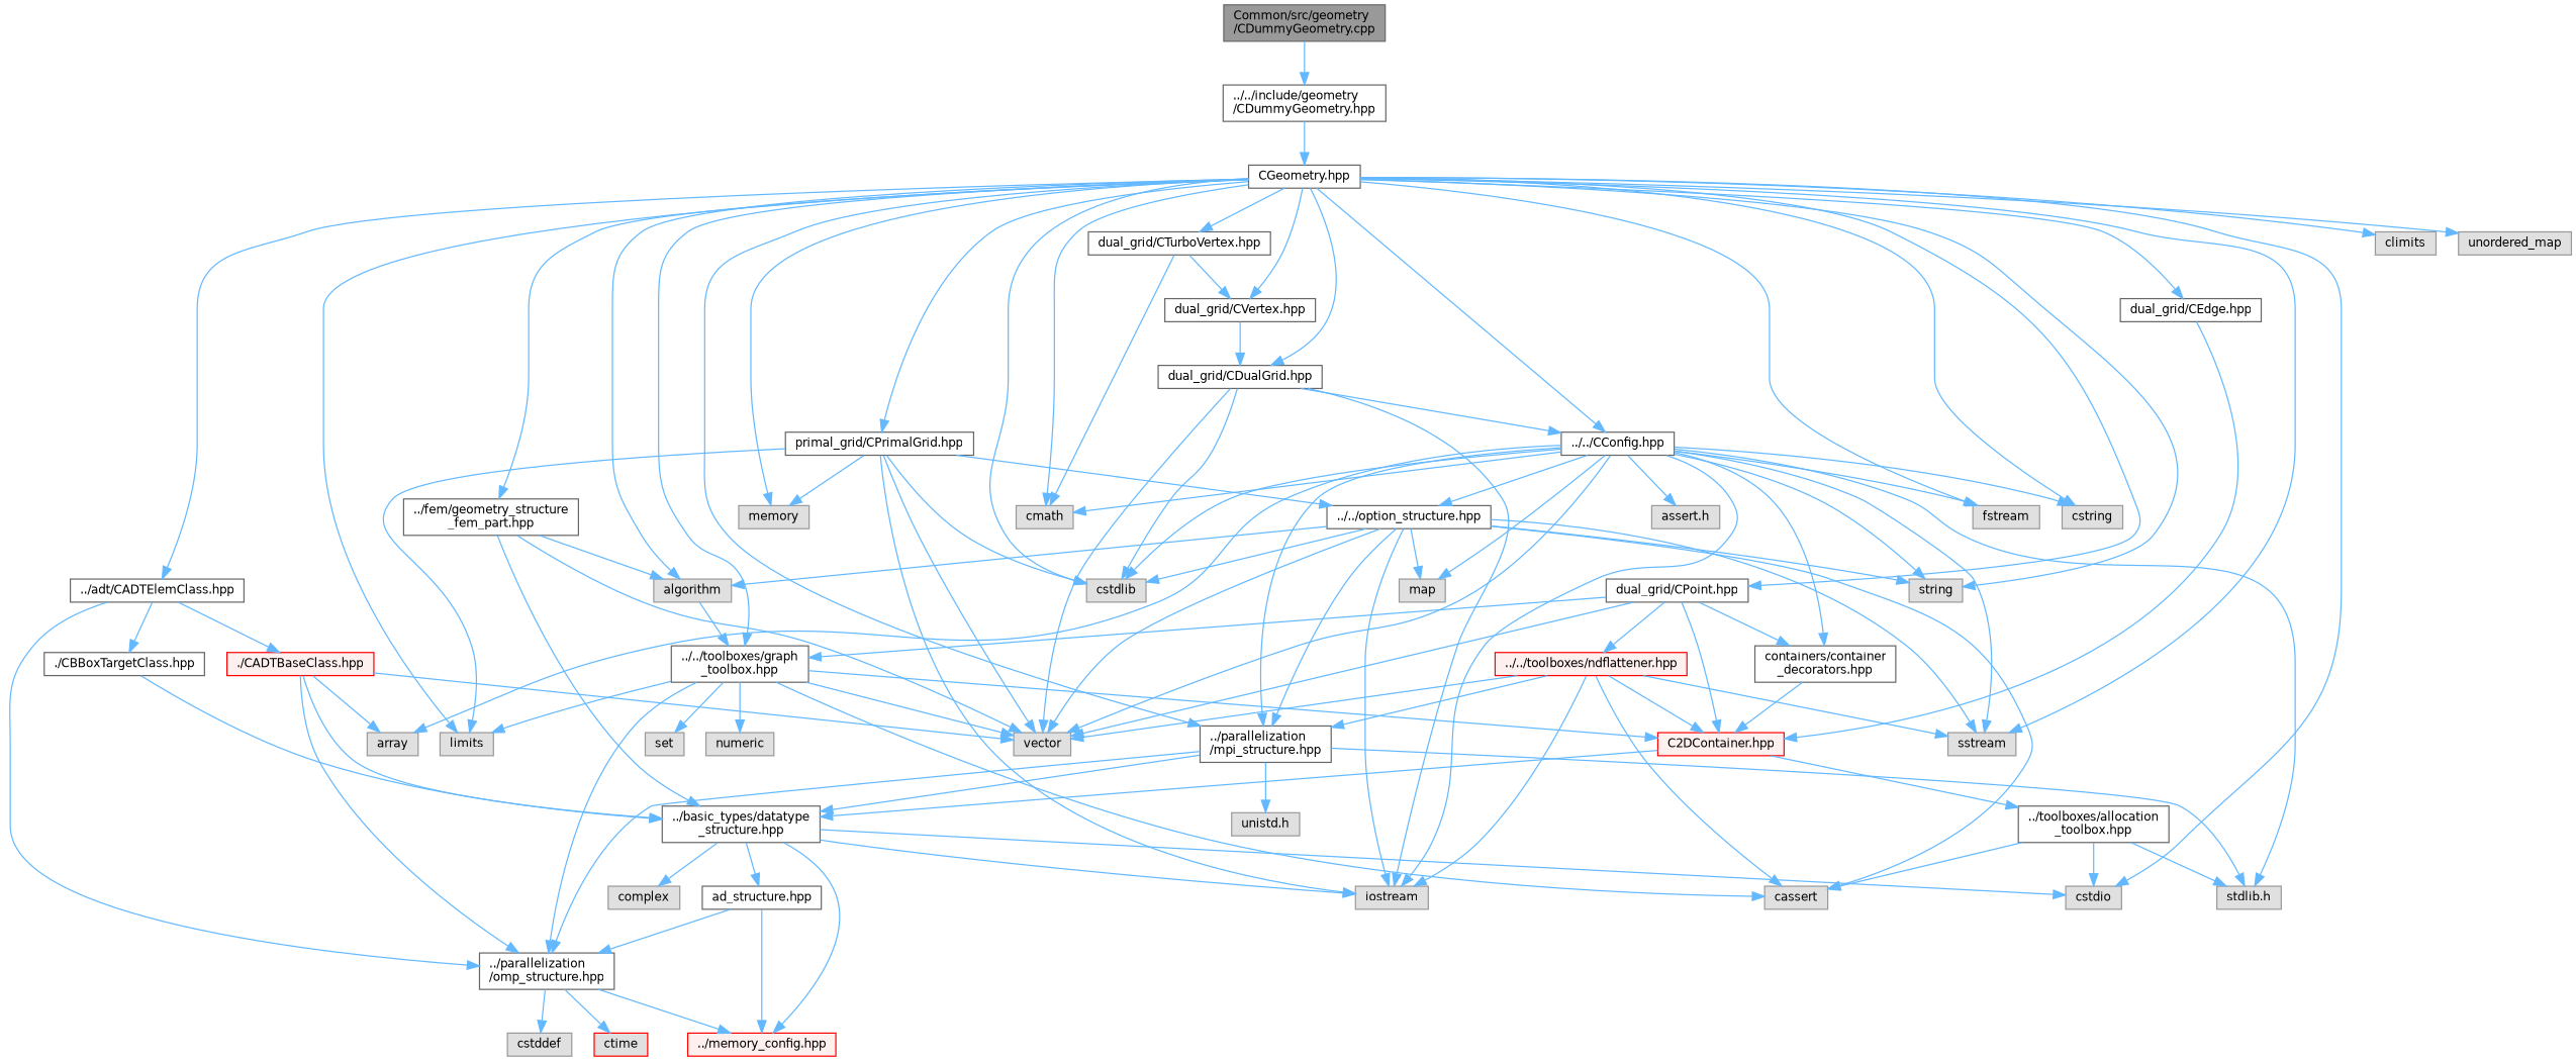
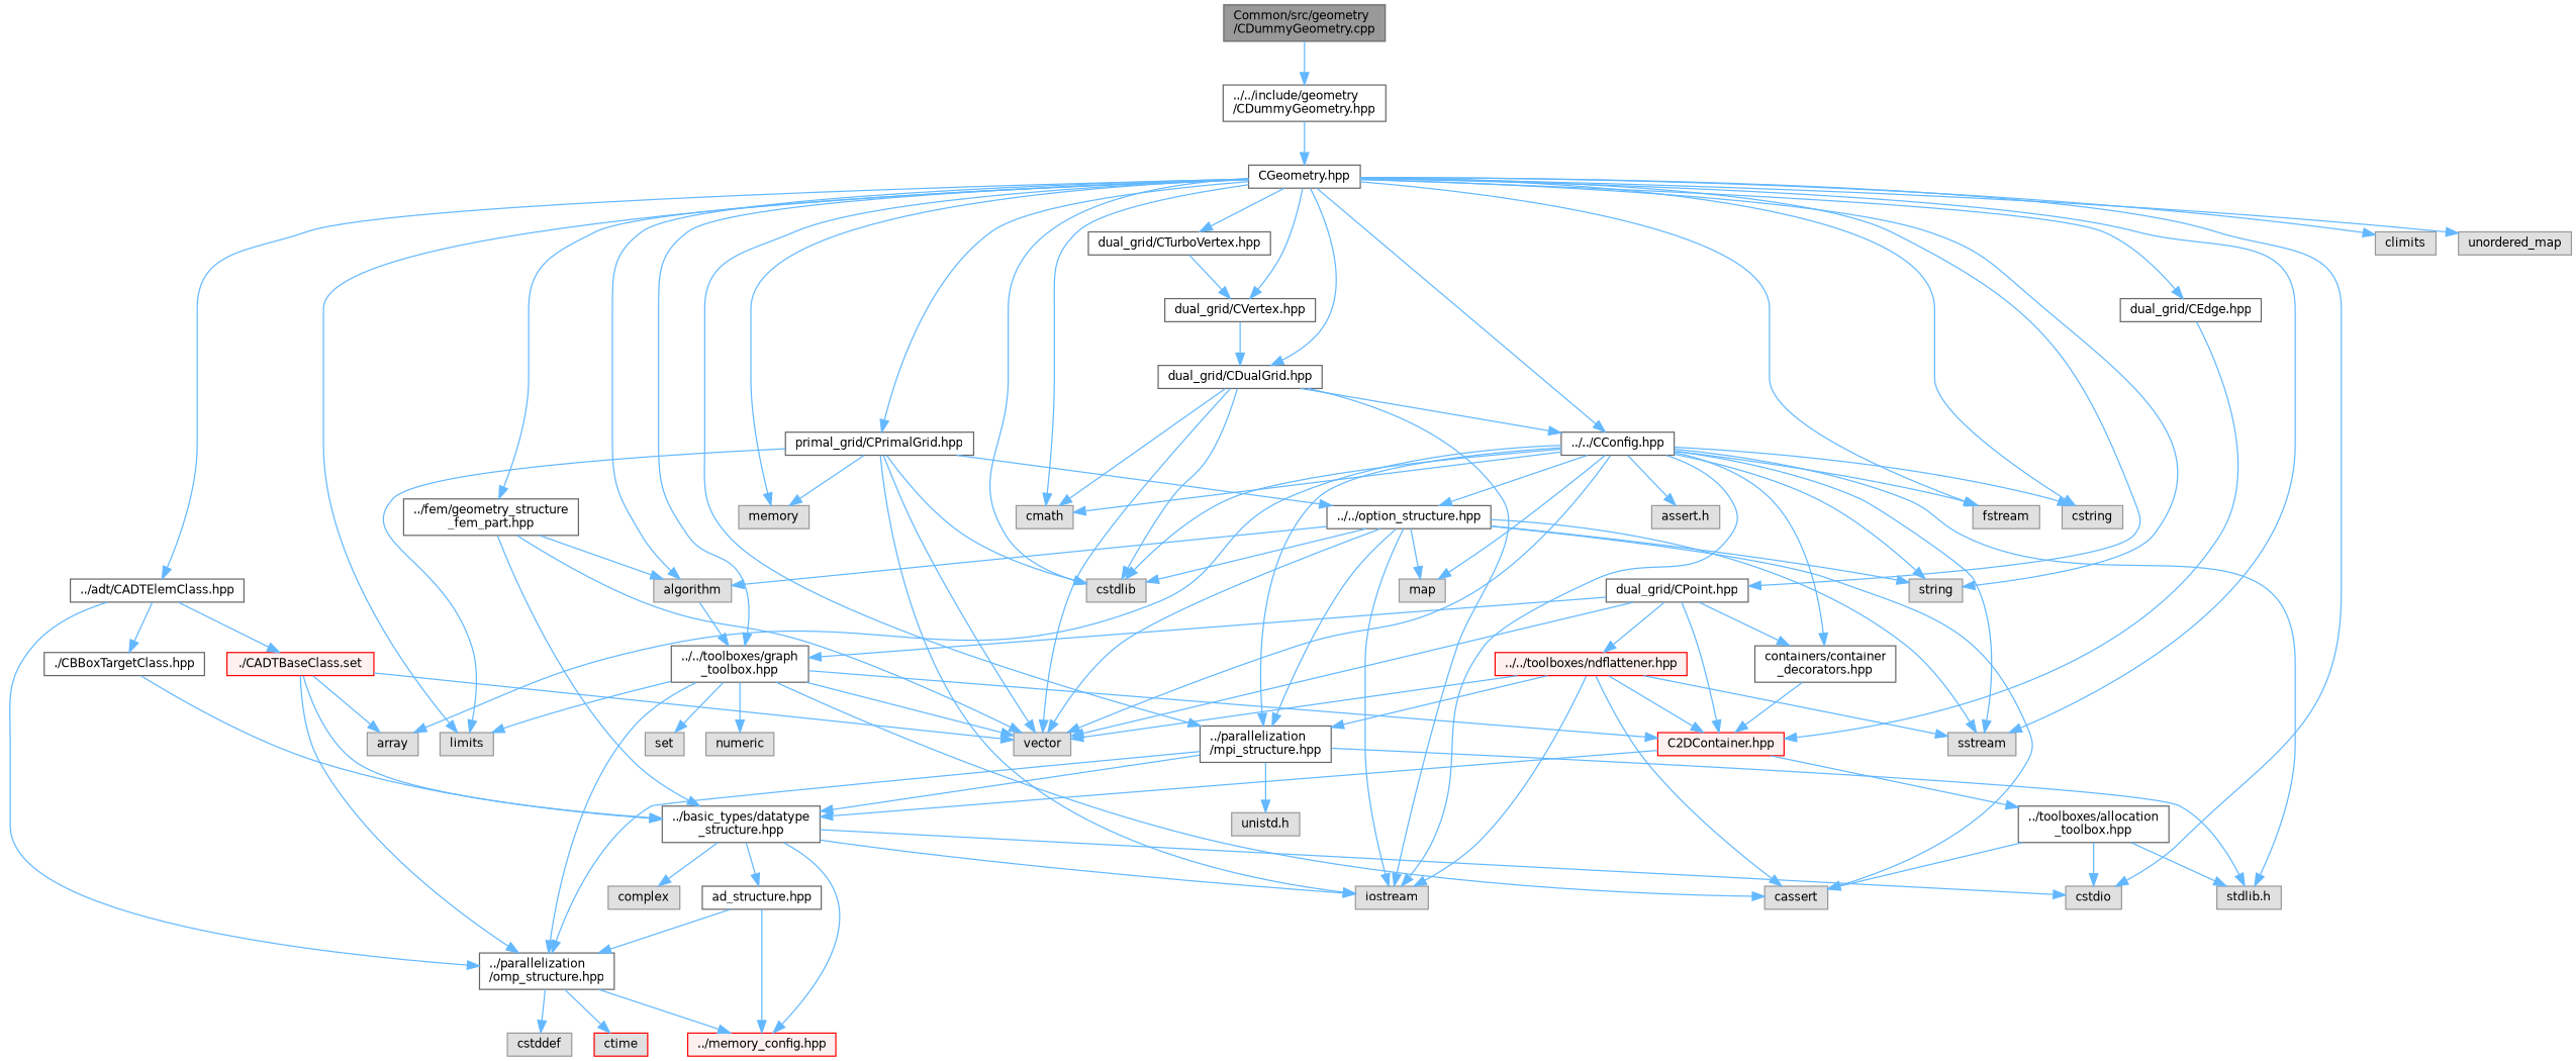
  digraph {
    node [color=grey60 fillcolor="#E0E0E0" fontname=Helvetica fontsize=10 shape=box style=filled]
    edge [color=steelblue1 fontname=Helvetica fontsize=10 labelfontname=Helvetica labelfontsize=10 style=solid]
    n1 [color=gray40 fillcolor=grey60 fontcolor=black height=0.2 label="Common/src/geometry\l/CDummyGeometry.cpp" width=0.4]
    n2 [color=grey40 fillcolor=white height=0.2 label="../../include/geometry\l/CDummyGeometry.hpp" width=0.4]
    n3 [color=grey40 fillcolor=white height=0.2 label="CGeometry.hpp" width=0.4]
    n4 [height=0.2 label=limits width=0.4]
    n5 [color=grey40 fillcolor=white height=0.2 label="../parallelization\l/mpi_structure.hpp" width=0.4]
    n6 [height=0.2 label=cstdio width=0.4]
    n7 [height=0.2 label=string width=0.4]
    n8 [height=0.2 label=fstream width=0.4]
    n9 [height=0.2 label=sstream width=0.4]
    n10 [height=0.2 label=cmath width=0.4]
    n11 [height=0.2 label=algorithm width=0.4]
    n12 [height=0.2 label=cstring width=0.4]
    n13 [height=0.2 label=cstdlib width=0.4]
    n14 [height=0.2 label=climits width=0.4]
    n15 [height=0.2 label=memory width=0.4]
    n16 [height=0.2 label=unordered_map width=0.4]
    n17 [color=grey40 fillcolor=white height=0.2 label="primal_grid/CPrimalGrid.hpp" width=0.4]
    n18 [color=grey40 fillcolor=white height=0.2 label="dual_grid/CDualGrid.hpp" width=0.4]
    n19 [color=grey40 fillcolor=white height=0.2 label="../../CConfig.hpp" width=0.4]
    n20 [color=grey40 fillcolor=white height=0.2 label="dual_grid/CPoint.hpp" width=0.4]
    n21 [color=grey40 fillcolor=white height=0.2 label="../../toolboxes/graph\l_toolbox.hpp" width=0.4]
    n22 [color=grey40 fillcolor=white height=0.2 label="dual_grid/CEdge.hpp" width=0.4]
    n23 [color=grey40 fillcolor=white height=0.2 label="dual_grid/CVertex.hpp" width=0.4]
    n24 [color=grey40 fillcolor=white height=0.2 label="dual_grid/CTurboVertex.hpp" width=0.4]
    n25 [color=grey40 fillcolor=white height=0.2 label="../fem/geometry_structure\l_fem_part.hpp" width=0.4]
    n26 [color=grey40 fillcolor=white height=0.2 label="../adt/CADTElemClass.hpp" width=0.4]
    n27 [height=0.2 label="stdlib.h" width=0.4]
    n28 [color=grey40 fillcolor=white height=0.2 label="../basic_types/datatype\l_structure.hpp" width=0.4]
    n29 [color=grey40 fillcolor=white height=0.2 label="../parallelization\l/omp_structure.hpp" width=0.4]
    n30 [height=0.2 label="unistd.h" width=0.4]
    n31 [height=0.2 label=iostream width=0.4]
    n32 [height=0.2 label=vector width=0.4]
    n33 [color=grey40 fillcolor=white height=0.2 label="../../option_structure.hpp" width=0.4]
    n34 [height=0.2 label=map width=0.4]
    n35 [height=0.2 label=array width=0.4]
    n36 [height=0.2 label="assert.h" width=0.4]
    n37 [color=grey40 fillcolor=white height=0.2 label="containers/container\l_decorators.hpp" width=0.4]
    n38 [color=red fillcolor="#FFF0F0" height=0.2 label="C2DContainer.hpp" width=0.4]
    n39 [color=red fillcolor="#FFF0F0" height=0.2 label="../../toolboxes/ndflattener.hpp" width=0.4]
    n40 [height=0.2 label=cassert width=0.4]
    n41 [height=0.2 label=set width=0.4]
    n42 [height=0.2 label=numeric width=0.4]
-   n43 [color=red fillcolor="#FFF0F0" height=0.2 label="./CADTBaseClass.hpp" width=0.4]
+   n43 [color=red fillcolor="#FFF0F0" height=0.2 label="./CADTBaseClass.set" width=0.4]
    n44 [color=grey40 fillcolor=white height=0.2 label="./CBBoxTargetClass.hpp" width=0.4]
    n45 [height=0.2 label=complex width=0.4]
    n46 [color=red fillcolor="#FFF0F0" height=0.2 label="../memory_config.hpp" width=0.4]
    n47 [color=grey40 fillcolor=white height=0.2 label="ad_structure.hpp" width=0.4]
    n48 [height=0.2 label=cstddef width=0.4]
    n49 [color=red height=0.2 label=ctime width=0.4]
    n50 [color=grey40 fillcolor=white height=0.2 label="../toolboxes/allocation\l_toolbox.hpp" width=0.4]
    n1 -> n2
    n2 -> n3
    n3 -> n4
    n3 -> n5
    n3 -> n6
    n3 -> n7
    n3 -> n8
    n3 -> n9
    n3 -> n10
    n3 -> n11
    n3 -> n12
    n3 -> n13
    n3 -> n14
    n3 -> n15
    n3 -> n16
    n3 -> n17
    n3 -> n18
    n3 -> n19
    n3 -> n20
    n3 -> n21
    n3 -> n22
    n3 -> n23
    n3 -> n24
    n3 -> n25
    n3 -> n26
    n5 -> n27
    n5 -> n28
    n5 -> n29
    n5 -> n30
    n11 -> n21
    n17 -> n4
    n17 -> n13
    n17 -> n15
    n17 -> n31
    n17 -> n32
    n17 -> n33
-   n24 -> n10
+   n18 -> n10
    n18 -> n13
    n18 -> n19
    n18 -> n31
    n18 -> n32
    n19 -> n5
    n19 -> n7
    n19 -> n8
    n19 -> n9
    n19 -> n10
    n19 -> n12
    n19 -> n13
    n19 -> n27
    n19 -> n31
    n19 -> n32
    n19 -> n33
    n19 -> n34
    n19 -> n35
    n19 -> n36
    n19 -> n37
    n20 -> n21
    n20 -> n32
    n20 -> n37
    n20 -> n38
    n20 -> n39
    n21 -> n4
    n21 -> n29
    n21 -> n32
    n21 -> n38
    n21 -> n40
    n21 -> n41
    n21 -> n42
    n22 -> n38
    n23 -> n18
    n24 -> n23
    n25 -> n11
    n25 -> n28
    n25 -> n32
    n26 -> n29
    n26 -> n43
    n26 -> n44
    n28 -> n6
    n28 -> n31
    n28 -> n45
    n28 -> n46
    n28 -> n47
    n29 -> n46
    n29 -> n48
    n29 -> n49
    n33 -> n5
    n33 -> n7
    n33 -> n9
    n33 -> n11
    n33 -> n13
    n33 -> n31
    n33 -> n32
    n33 -> n34
    n33 -> n40
    n37 -> n38
    n38 -> n28
    n38 -> n50
    n39 -> n5
    n39 -> n9
    n39 -> n31
    n39 -> n32
    n39 -> n38
    n39 -> n40
    n43 -> n28
    n43 -> n29
    n43 -> n32
    n43 -> n35
    n44 -> n28
    n47 -> n29
    n47 -> n46
    n50 -> n6
    n50 -> n27
    n50 -> n40
  }
